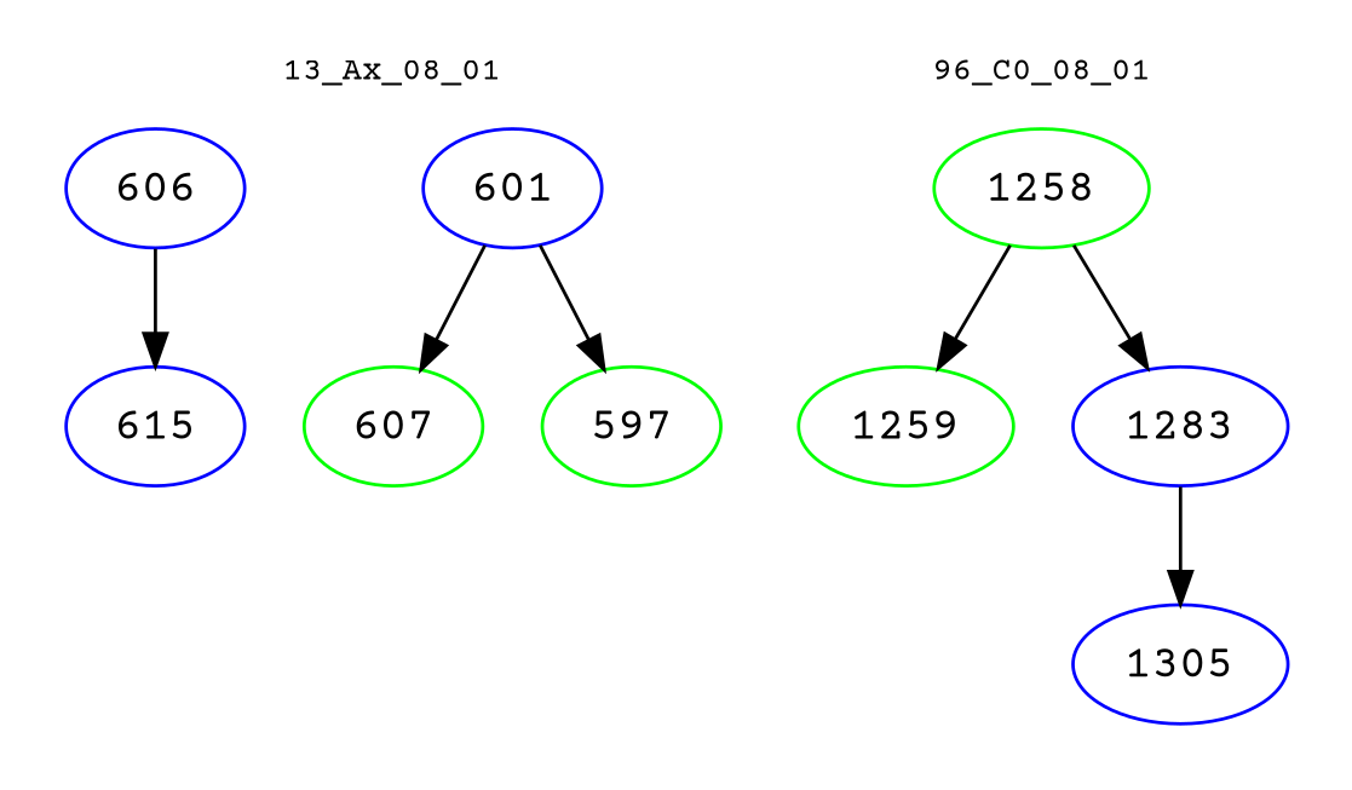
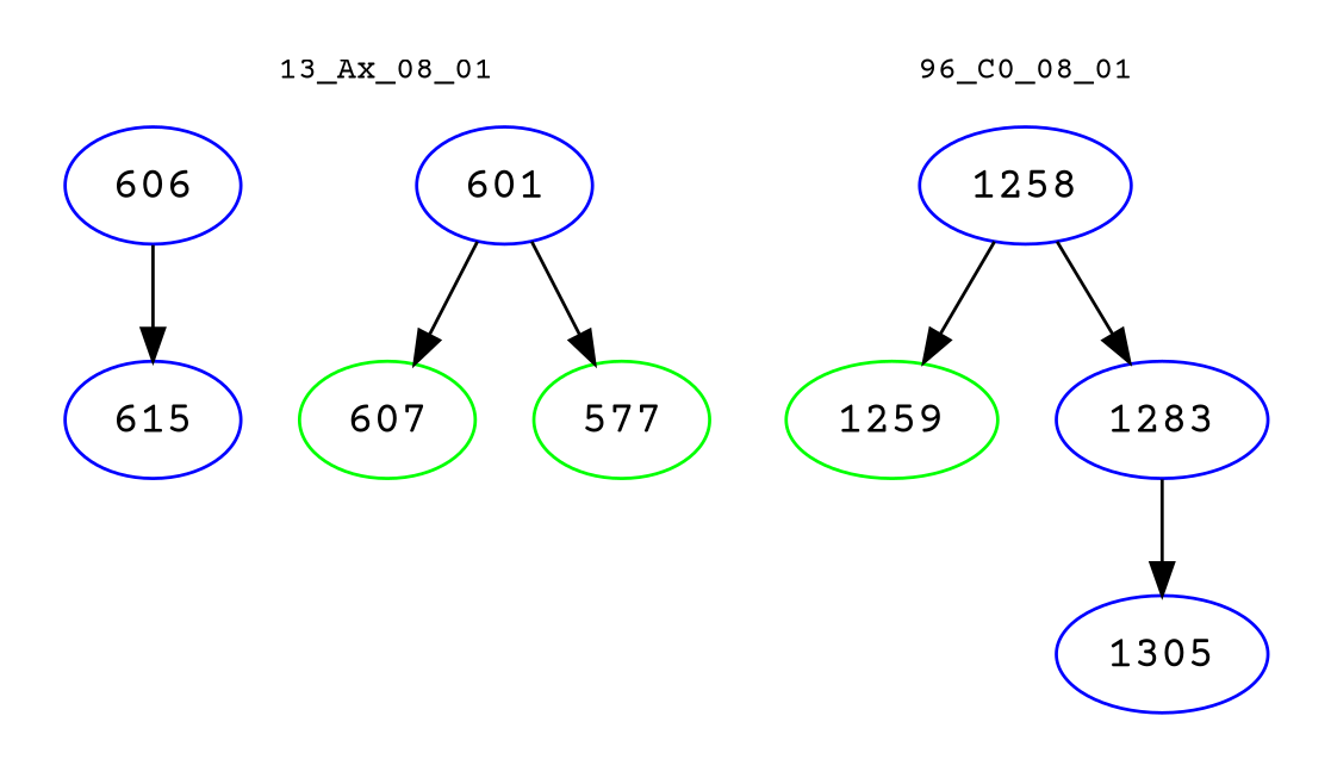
  digraph {
    fontname="Courier Prime"
    node [color=blue fontname="Courier Prime"]
    edge [color=black fontname="Courier Prime"]
    n1 [label=601]
    n2 [label=606]
    n3 [color=green label=607]
-   n4 [color=green label=597]
+   n4 [color=green label=577]
    n5 [label=615]
-   n6 [color=green label=1258]
+   n6 [label=1258]
    n7 [color=green label=1259]
    n8 [label=1283]
    n9 [label=1305]
    subgraph cluster_1 {
      color=white
      fontsize=10
      label="13_Ax_08_01"
      n1
      n2
      n3
      n4
      n5
    }
    subgraph cluster_2 {
      color=white
      fontsize=10
      label="96_C0_08_01"
      n6
      n7
      n8
      n9
    }
    n1 -> n3
    n1 -> n4
    n2 -> n5
    n6 -> n7
    n6 -> n8
    n8 -> n9
  }
